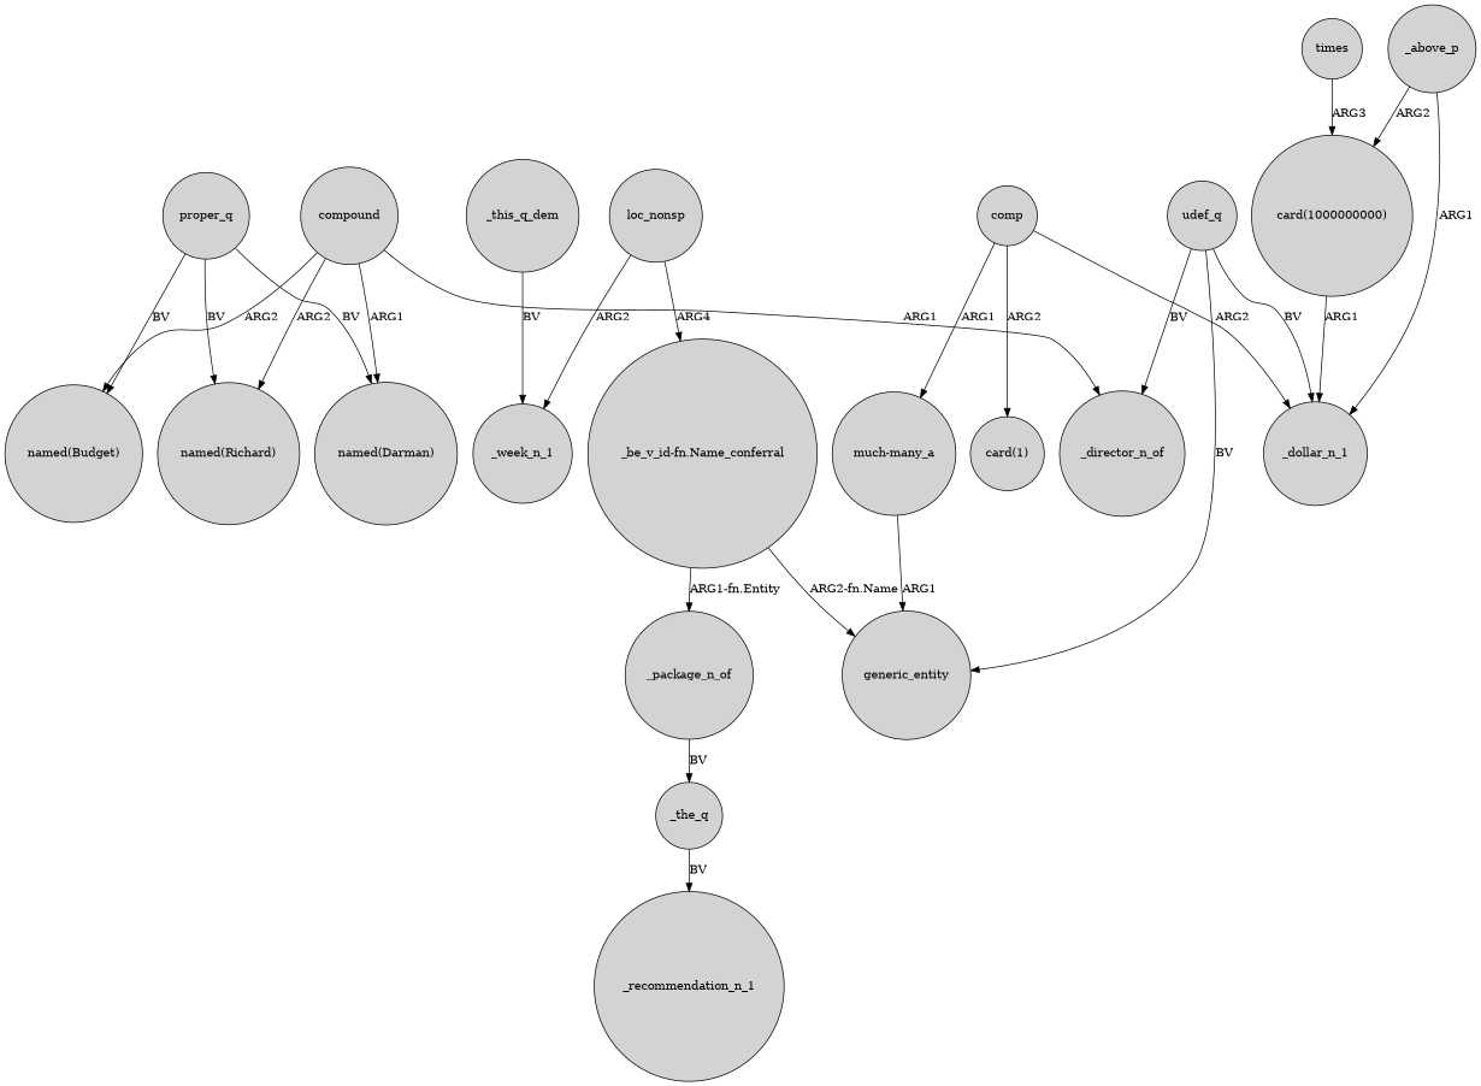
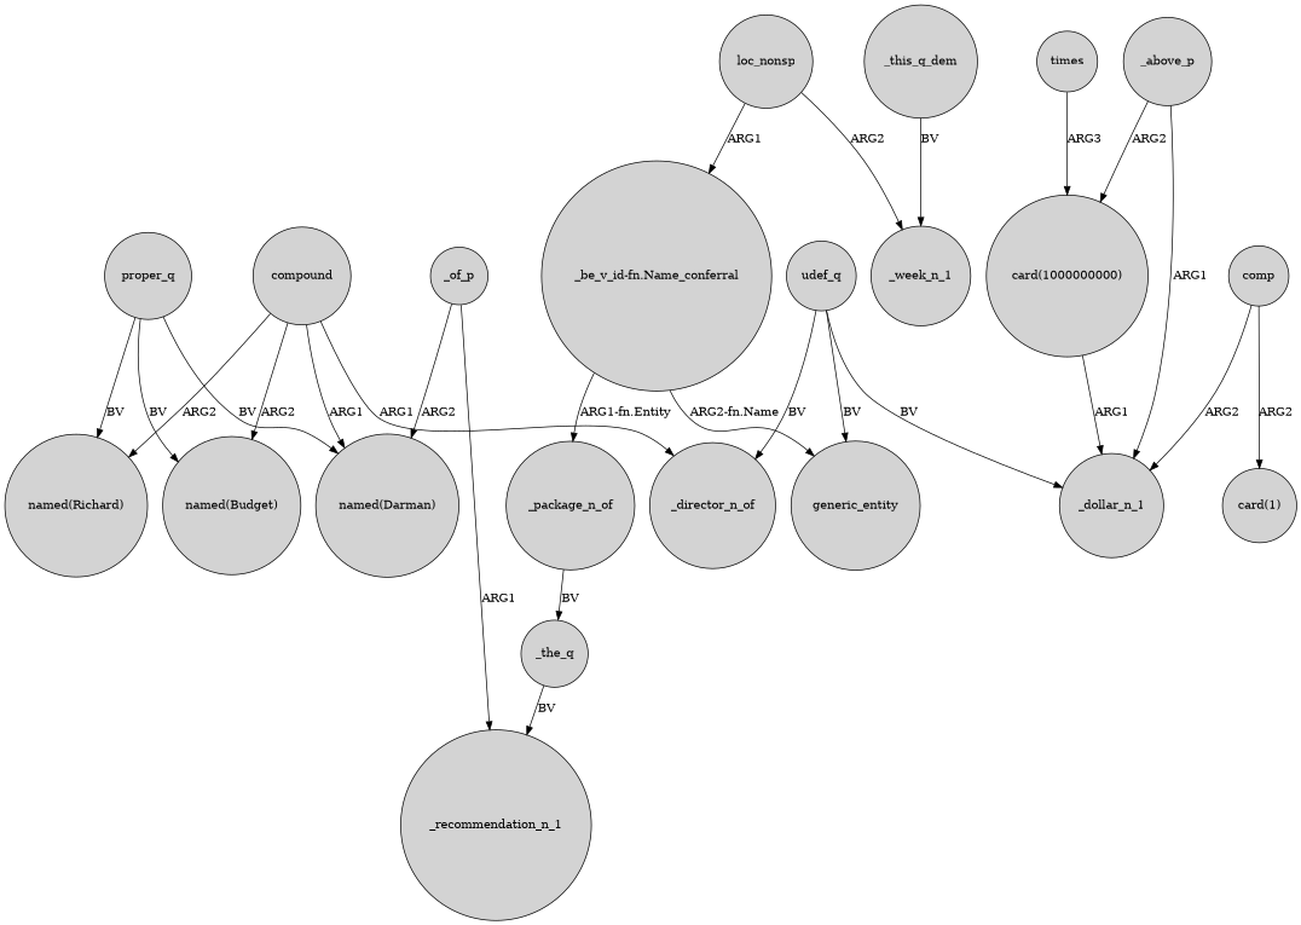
  digraph {
    node [shape=circle style=filled]
    udef_q
    _director_n_of
    generic_entity
    _dollar_n_1
    _the_q
    _recommendation_n_1
    _package_n_of
    "_be_v_id-fn.Name_conferral"
    "card(1000000000)"
    comp
-   "much-many_a"
    "card(1)"
    loc_nonsp
    _week_n_1
    times
    _above_p
    compound
    "named(Budget)"
    "named(Darman)"
    "named(Richard)"
    proper_q
+   _of_p
    _this_q_dem
    udef_q -> _director_n_of [label=BV]
    udef_q -> generic_entity [label=BV]
    udef_q -> _dollar_n_1 [label=BV]
    _the_q -> _recommendation_n_1 [label=BV]
    _package_n_of -> _the_q [label=BV]
    "_be_v_id-fn.Name_conferral" -> generic_entity [label="ARG2-fn.Name"]
    "_be_v_id-fn.Name_conferral" -> _package_n_of [label="ARG1-fn.Entity"]
    "card(1000000000)" -> _dollar_n_1 [label=ARG1]
    comp -> _dollar_n_1 [label=ARG2]
-   comp -> "much-many_a" [label=ARG1]
    comp -> "card(1)" [label=ARG2]
-   "much-many_a" -> generic_entity [label=ARG1]
-   loc_nonsp -> "_be_v_id-fn.Name_conferral" [label=ARG4]
+   loc_nonsp -> "_be_v_id-fn.Name_conferral" [label=ARG1]
    loc_nonsp -> _week_n_1 [label=ARG2]
    times -> "card(1000000000)" [label=ARG3]
    _above_p -> _dollar_n_1 [label=ARG1]
    _above_p -> "card(1000000000)" [label=ARG2]
    compound -> _director_n_of [label=ARG1]
    compound -> "named(Budget)" [label=ARG2]
    compound -> "named(Darman)" [label=ARG1]
    compound -> "named(Richard)" [label=ARG2]
    proper_q -> "named(Budget)" [label=BV]
    proper_q -> "named(Darman)" [label=BV]
    proper_q -> "named(Richard)" [label=BV]
+   _of_p -> _recommendation_n_1 [label=ARG1]
+   _of_p -> "named(Darman)" [label=ARG2]
    _this_q_dem -> _week_n_1 [label=BV]
  }
